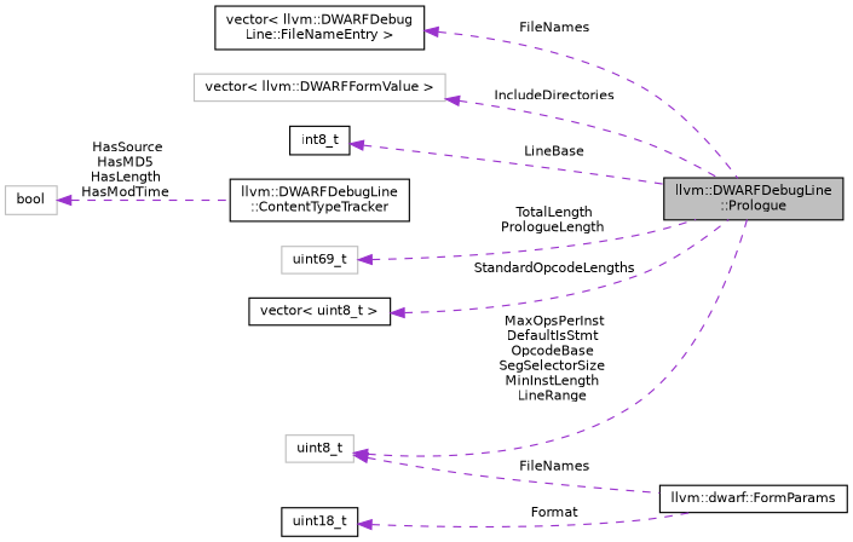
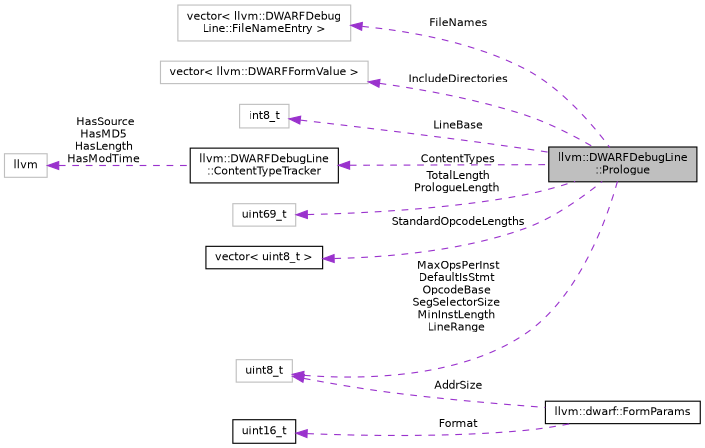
  digraph {
    rankdir=LR
    node [color=grey75 fontname=Helvetica fontsize=10 shape=record]
    edge [color=darkorchid3 dir=back fontname=Helvetica fontsize=10 labelfontname=Helvetica labelfontsize=10 style=dashed]
    n1 [color=black fillcolor=grey75 fontcolor=black height=0.2 label="llvm::DWARFDebugLine\l::Prologue" style=filled width=0.4]
-   n2 [color=black height=0.2 label=int8_t width=0.4]
+   n2 [height=0.2 label=int8_t width=0.4]
    n3 [color=black height=0.2 label="llvm::DWARFDebugLine\l::ContentTypeTracker" width=0.4]
-   n4 [height=0.2 label=bool width=0.4]
+   n4 [height=0.2 label=llvm width=0.4]
    n5 [color=black height=0.2 label="llvm::dwarf::FormParams" width=0.4]
    n6 [height=0.2 label=uint69_t width=0.4]
    n7 [height=0.2 label=uint8_t width=0.4]
    n8 [color=black height=0.2 label="vector\< uint8_t \>" width=0.4]
-   n9 [color=black height=0.2 label="vector\< llvm::DWARFDebug\lLine::FileNameEntry \>" width=0.4]
+   n9 [height=0.2 label="vector\< llvm::DWARFDebug\lLine::FileNameEntry \>" width=0.4]
    n10 [height=0.2 label="vector\< llvm::DWARFFormValue \>" width=0.4]
-   n11 [color=black height=0.2 label=uint18_t width=0.4]
+   n11 [color=black height=0.2 label=uint16_t width=0.4]
    n2 -> n1 [label=" LineBase"]
+   n3 -> n1 [label=" ContentTypes"]
    n4 -> n3 [label=" HasSource\nHasMD5\nHasLength\nHasModTime"]
    n6 -> n1 [label=" TotalLength\nPrologueLength"]
    n7 -> n1 [label=" MaxOpsPerInst\nDefaultIsStmt\nOpcodeBase\nSegSelectorSize\nMinInstLength\nLineRange"]
-   n7 -> n5 [label=" FileNames"]
+   n7 -> n5 [label=" AddrSize"]
    n8 -> n1 [label=" StandardOpcodeLengths"]
    n9 -> n1 [label=" FileNames"]
    n10 -> n1 [label=" IncludeDirectories"]
    n11 -> n5 [label=" Format"]
  }
